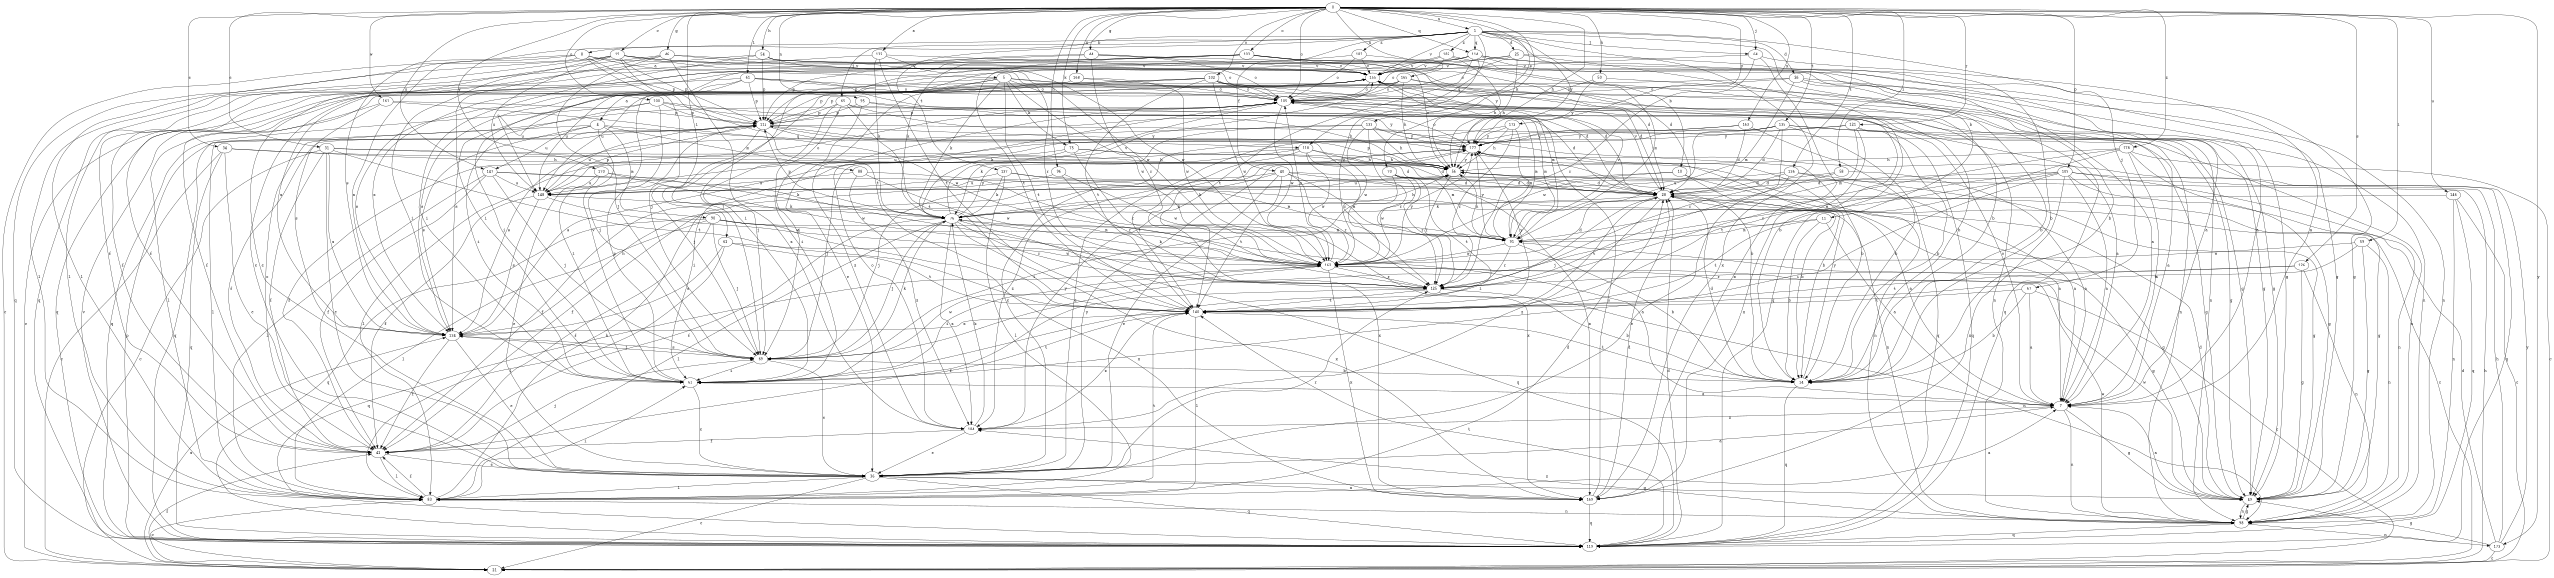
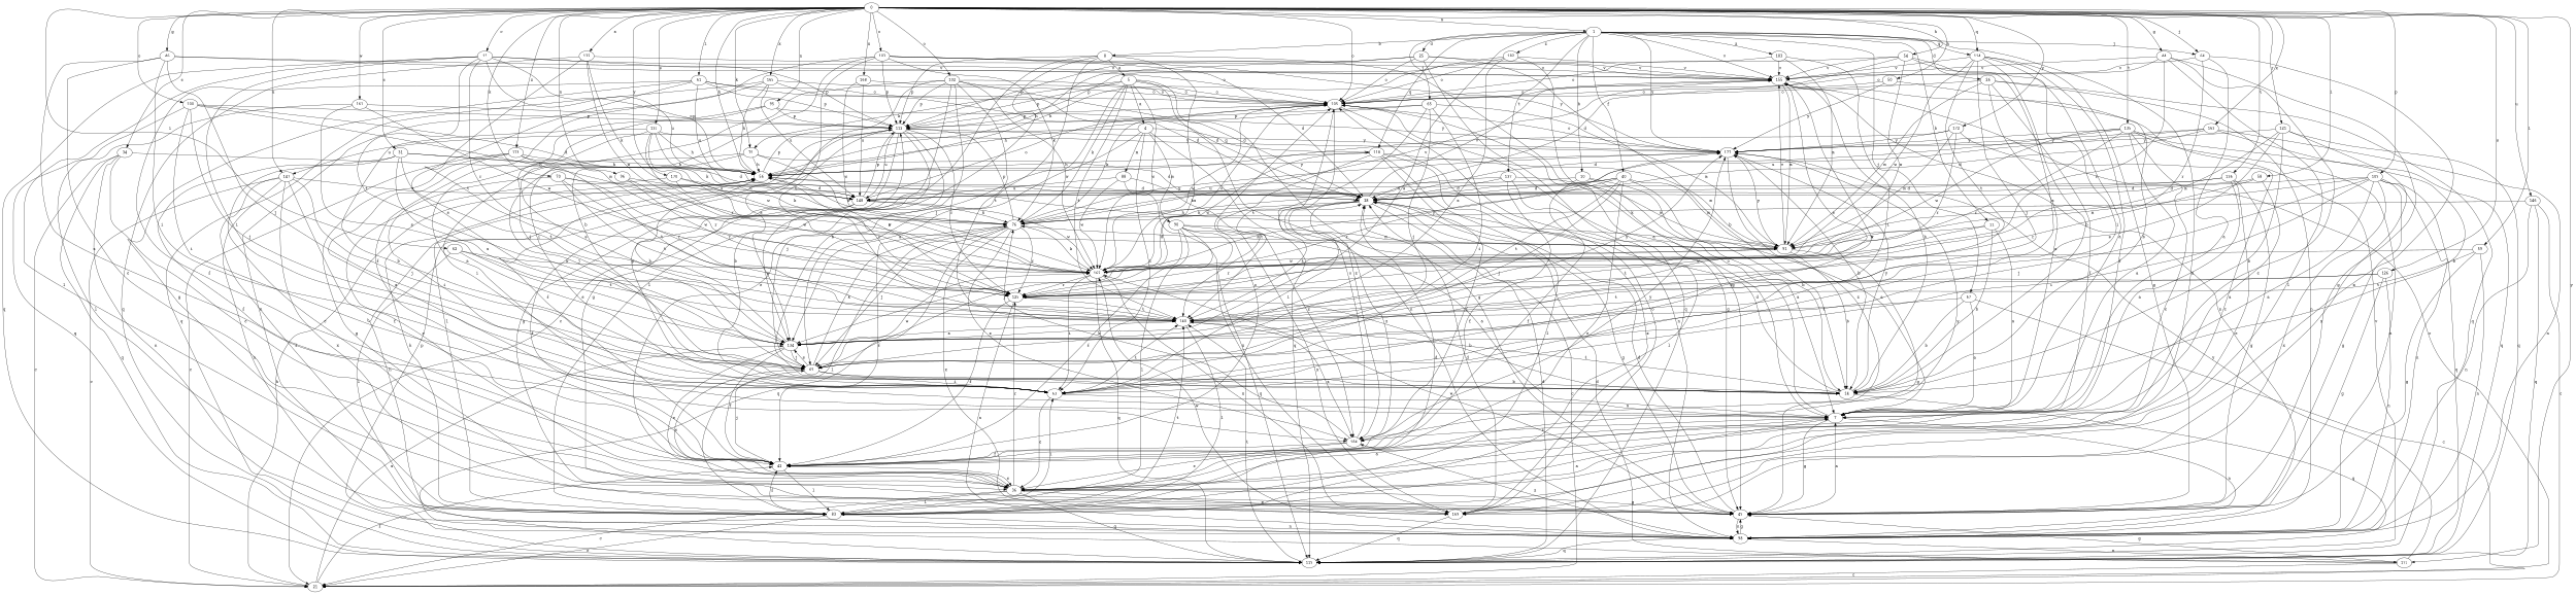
  strict digraph {
    fontname="Courier Prime"
    node [fontname="Courier Prime"]
    edge [fontname="Courier Prime"]
    0
    1
    19
    31
    34
    44
    46
    50
    54
    56
    58
    59
    61
    62
    64
    70
    75
    95
    96
    100
    102
    103
    105
    109
    114
    121
    126
    132
    133
    135
    136
    146
    147
    161
    163
    165
    168
    170
    172
    173
    178
    8
    10
    11
    25
    26
    40
    65
    67
    118
    134
    137
    155
    169
    177
    182
    183
    63
    119
    112
    140
    83
    148
    125
    36
    42
    28
    98
    21
    49
    184
    69
    14
    162
    7
    91
    76
    5
    4
    88
    90
    0 -> 1 [label=a]
    0 -> 19 [label=c]
    0 -> 31 [label=e]
    0 -> 34 [label=e]
    0 -> 44 [label=g]
    0 -> 46 [label=g]
    0 -> 50 [label=h]
    0 -> 54 [label=h]
    0 -> 56 [label=h]
    0 -> 58 [label=i]
    0 -> 59 [label=i]
    0 -> 61 [label=i]
    0 -> 62 [label=i]
    0 -> 64 [label=j]
    0 -> 70 [label=k]
    0 -> 75 [label=k]
    0 -> 95 [label=n]
    0 -> 96 [label=n]
    0 -> 100 [label=o]
    0 -> 102 [label=o]
    0 -> 103 [label=o]
    0 -> 105 [label=o]
    0 -> 109 [label=p]
    0 -> 114 [label=q]
    0 -> 121 [label=r]
    0 -> 126 [label=s]
    0 -> 132 [label=s]
    0 -> 133 [label=s]
    0 -> 135 [label=t]
    0 -> 136 [label=t]
    0 -> 146 [label=u]
    0 -> 147 [label=u]
    0 -> 161 [label=w]
    0 -> 163 [label=x]
    0 -> 165 [label=x]
    0 -> 168 [label=x]
    0 -> 170 [label=y]
    0 -> 172 [label=y]
    0 -> 173 [label=y]
    0 -> 178 [label=z]
    1 -> 64 [label=j]
    1 -> 114 [label=q]
    1 -> 8 [label=b]
    1 -> 10 [label=b]
    1 -> 11 [label=b]
    1 -> 25 [label=d]
    1 -> 26 [label=d]
    1 -> 40 [label=f]
    1 -> 65 [label=j]
    1 -> 67 [label=j]
    1 -> 118 [label=q]
    1 -> 134 [label=s]
    1 -> 137 [label=t]
    1 -> 155 [label=v]
    1 -> 169 [label=x]
    1 -> 177 [label=y]
    1 -> 182 [label=z]
    1 -> 183 [label=z]
    19 -> 56 [label=o]
    19 -> 155 [label=v]
    19 -> 63 [label=i]
    19 -> 119 [label=q]
    19 -> 112 [label=p]
    19 -> 140 [label=t]
    19 -> 83 [label=l]
    19 -> 148 [label=u]
    19 -> 125 [label=r]
    31 -> 56 [label=h]
    31 -> 134 [label=s]
    31 -> 140 [label=t]
    31 -> 36 [label=e]
    31 -> 42 [label=f]
    31 -> 28 [label=d]
    34 -> 56 [label=h]
    34 -> 119 [label=q]
    34 -> 36 [label=e]
    34 -> 98 [label=n]
    34 -> 21 [label=c]
    44 -> 105 [label=o]
    44 -> 155 [label=v]
    44 -> 83 [label=l]
    44 -> 125 [label=r]
    44 -> 36 [label=e]
    44 -> 49 [label=g]
    46 -> 105 [label=o]
    46 -> 155 [label=v]
    46 -> 63 [label=i]
    46 -> 36 [label=e]
    46 -> 184 [label=z]
    46 -> 69 [label=j]
    50 -> 105 [label=o]
    50 -> 177 [label=y]
    50 -> 14 [label=b]
    54 -> 134 [label=s]
    54 -> 155 [label=v]
    54 -> 63 [label=i]
    54 -> 112 [label=p]
    54 -> 28 [label=d]
    54 -> 162 [label=w]
    56 -> 112 [label=p]
    56 -> 125 [label=r]
    56 -> 28 [label=d]
    58 -> 125 [label=r]
    58 -> 28 [label=d]
    58 -> 7 [label=a]
    59 -> 140 [label=t]
    59 -> 98 [label=n]
    59 -> 49 [label=g]
    59 -> 162 [label=w]
    61 -> 105 [label=o]
    61 -> 134 [label=s]
    61 -> 112 [label=p]
    61 -> 148 [label=u]
    61 -> 42 [label=f]
    61 -> 28 [label=d]
    61 -> 49 [label=g]
    62 -> 134 [label=s]
    62 -> 140 [label=t]
    62 -> 83 [label=l]
    62 -> 162 [label=w]
    64 -> 155 [label=v]
    64 -> 169 [label=x]
    64 -> 125 [label=r]
    64 -> 7 [label=a]
    70 -> 63 [label=i]
    70 -> 140 [label=t]
    70 -> 125 [label=r]
    70 -> 28 [label=d]
    70 -> 162 [label=w]
    75 -> 56 [label=h]
    75 -> 63 [label=i]
    75 -> 125 [label=r]
    75 -> 28 [label=d]
    75 -> 69 [label=j]
    95 -> 177 [label=y]
    95 -> 112 [label=p]
    95 -> 69 [label=j]
    95 -> 7 [label=a]
    96 -> 148 [label=u]
    96 -> 125 [label=r]
    96 -> 162 [label=w]
    100 -> 63 [label=i]
    100 -> 119 [label=q]
    100 -> 112 [label=p]
    100 -> 28 [label=d]
    100 -> 69 [label=j]
    100 -> 91 [label=m]
    102 -> 105 [label=o]
    102 -> 134 [label=s]
    102 -> 63 [label=i]
    102 -> 112 [label=p]
    102 -> 140 [label=t]
    102 -> 28 [label=d]
    102 -> 49 [label=g]
    102 -> 14 [label=b]
    102 -> 162 [label=w]
    103 -> 155 [label=v]
    103 -> 177 [label=y]
    103 -> 112 [label=p]
    103 -> 140 [label=t]
    103 -> 42 [label=f]
    103 -> 28 [label=d]
    103 -> 14 [label=b]
    103 -> 76 [label=k]
    105 -> 112 [label=p]
    105 -> 98 [label=n]
    105 -> 49 [label=g]
    105 -> 184 [label=z]
    105 -> 162 [label=w]
    105 -> 76 [label=k]
    109 -> 169 [label=x]
    109 -> 63 [label=i]
    109 -> 119 [label=q]
    109 -> 28 [label=d]
    109 -> 98 [label=n]
    109 -> 49 [label=g]
    109 -> 69 [label=j]
    109 -> 7 [label=a]
    109 -> 91 [label=m]
    114 -> 155 [label=v]
    114 -> 140 [label=t]
    114 -> 42 [label=f]
    114 -> 49 [label=g]
    114 -> 69 [label=j]
    114 -> 14 [label=b]
    114 -> 162 [label=w]
    114 -> 7 [label=a]
    121 -> 134 [label=s]
    121 -> 169 [label=x]
    121 -> 177 [label=y]
    121 -> 119 [label=q]
    121 -> 14 [label=b]
    121 -> 91 [label=m]
    126 -> 140 [label=t]
    126 -> 125 [label=r]
    126 -> 98 [label=n]
    126 -> 49 [label=g]
    132 -> 155 [label=v]
    132 -> 119 [label=q]
    132 -> 140 [label=t]
    132 -> 162 [label=w]
    132 -> 76 [label=k]
    133 -> 56 [label=h]
    133 -> 134 [label=s]
    133 -> 177 [label=y]
    133 -> 125 [label=r]
    133 -> 14 [label=b]
    133 -> 162 [label=w]
    133 -> 76 [label=k]
    135 -> 177 [label=y]
    135 -> 119 [label=q]
    135 -> 125 [label=r]
    135 -> 36 [label=e]
    135 -> 28 [label=d]
    135 -> 98 [label=n]
    135 -> 162 [label=w]
    135 -> 7 [label=a]
    136 -> 148 [label=u]
    136 -> 36 [label=e]
    136 -> 28 [label=d]
    136 -> 49 [label=g]
    136 -> 7 [label=a]
    146 -> 119 [label=q]
    146 -> 98 [label=n]
    146 -> 21 [label=c]
    146 -> 76 [label=k]
    147 -> 169 [label=x]
    147 -> 83 [label=l]
    147 -> 148 [label=u]
    147 -> 42 [label=f]
    147 -> 98 [label=n]
-   31 -> 21 [label=c]
+   147 -> 21 [label=c]
    147 -> 69 [label=j]
    161 -> 134 [label=s]
    161 -> 112 [label=p]
    161 -> 83 [label=l]
    161 -> 162 [label=w]
    163 -> 177 [label=y]
    163 -> 148 [label=u]
    163 -> 28 [label=d]
+   163 -> 98 [label=n]
    163 -> 14 [label=b]
    165 -> 56 [label=h]
    165 -> 105 [label=o]
    165 -> 119 [label=q]
    165 -> 148 [label=u]
    165 -> 28 [label=d]
    165 -> 98 [label=n]
    168 -> 105 [label=o]
    168 -> 148 [label=u]
    168 -> 162 [label=w]
    170 -> 148 [label=u]
    170 -> 36 [label=e]
    170 -> 162 [label=w]
    170 -> 76 [label=k]
    172 -> 56 [label=h]
    172 -> 177 [label=y]
    172 -> 125 [label=r]
    172 -> 36 [label=e]
    172 -> 91 [label=m]
    173 -> 56 [label=h]
    173 -> 177 [label=y]
    173 -> 28 [label=d]
    173 -> 21 [label=c]
    173 -> 49 [label=g]
    178 -> 56 [label=h]
    178 -> 140 [label=t]
    178 -> 125 [label=r]
    178 -> 21 [label=c]
    178 -> 49 [label=g]
    178 -> 7 [label=a]
    8 -> 134 [label=s]
    8 -> 112 [label=p]
    8 -> 83 [label=l]
    8 -> 21 [label=c]
    8 -> 69 [label=j]
    8 -> 7 [label=a]
    8 -> 5 [label=a]
    10 -> 148 [label=u]
    10 -> 42 [label=f]
    10 -> 14 [label=b]
    10 -> 7 [label=a]
    11 -> 140 [label=t]
    11 -> 14 [label=b]
    11 -> 7 [label=a]
    11 -> 91 [label=m]
    25 -> 56 [label=h]
    25 -> 105 [label=o]
    25 -> 155 [label=v]
    25 -> 119 [label=q]
    25 -> 112 [label=p]
    25 -> 14 [label=b]
    26 -> 105 [label=o]
    26 -> 119 [label=q]
    26 -> 42 [label=f]
    26 -> 98 [label=n]
    26 -> 7 [label=a]
    26 -> 91 [label=m]
    40 -> 140 [label=t]
    40 -> 125 [label=r]
    40 -> 36 [label=e]
    40 -> 28 [label=d]
    40 -> 69 [label=j]
    40 -> 7 [label=a]
    40 -> 91 [label=m]
    40 -> 76 [label=k]
    65 -> 56 [label=h]
    65 -> 63 [label=i]
    65 -> 112 [label=p]
    65 -> 140 [label=t]
    65 -> 69 [label=j]
    65 -> 91 [label=m]
    67 -> 140 [label=t]
    67 -> 21 [label=c]
    67 -> 14 [label=b]
    67 -> 7 [label=a]
    118 -> 56 [label=h]
    118 -> 169 [label=x]
    118 -> 140 [label=t]
    118 -> 83 [label=l]
    118 -> 42 [label=f]
    118 -> 162 [label=w]
    118 -> 91 [label=m]
    134 -> 56 [label=h]
    134 -> 36 [label=e]
    134 -> 42 [label=f]
    134 -> 69 [label=j]
    137 -> 83 [label=l]
    137 -> 42 [label=f]
    137 -> 28 [label=d]
    137 -> 91 [label=m]
    137 -> 76 [label=k]
    155 -> 105 [label=o]
    155 -> 134 [label=s]
    155 -> 98 [label=n]
    155 -> 21 [label=c]
    155 -> 14 [label=b]
    155 -> 91 [label=m]
    169 -> 105 [label=o]
    169 -> 119 [label=q]
    169 -> 28 [label=d]
    177 -> 56 [label=y]
    177 -> 105 [label=o]
    177 -> 184 [label=z]
    177 -> 14 [label=b]
    182 -> 56 [label=h]
    182 -> 105 [label=o]
    182 -> 134 [label=s]
    182 -> 155 [label=v]
    182 -> 49 [label=g]
    183 -> 105 [label=o]
    183 -> 155 [label=v]
    183 -> 63 [label=i]
    183 -> 91 [label=m]
    63 -> 155 [label=v]
    63 -> 112 [label=p]
    63 -> 140 [label=t]
    63 -> 36 [label=e]
    63 -> 7 [label=a]
    119 -> 155 [label=v]
    119 -> 112 [label=p]
    119 -> 140 [label=t]
    119 -> 28 [label=d]
    112 -> 177 [label=y]
    112 -> 83 [label=l]
    112 -> 148 [label=u]
    112 -> 125 [label=r]
    112 -> 42 [label=f]
    112 -> 49 [label=g]
    112 -> 69 [label=j]
    112 -> 14 [label=b]
    140 -> 134 [label=s]
    140 -> 177 [label=y]
    140 -> 83 [label=l]
    140 -> 184 [label=z]
    83 -> 56 [label=h]
    83 -> 63 [label=i]
    83 -> 140 [label=t]
    83 -> 42 [label=f]
    83 -> 28 [label=d]
    83 -> 98 [label=n]
    83 -> 21 [label=c]
    83 -> 7 [label=a]
    148 -> 105 [label=o]
    148 -> 134 [label=s]
    148 -> 112 [label=p]
    148 -> 42 [label=f]
    148 -> 162 [label=w]
    148 -> 76 [label=k]
    125 -> 140 [label=t]
    125 -> 42 [label=f]
    125 -> 98 [label=n]
    125 -> 14 [label=b]
    36 -> 169 [label=x]
    36 -> 177 [label=y]
    36 -> 119 [label=q]
    36 -> 83 [label=l]
    36 -> 125 [label=r]
    36 -> 21 [label=c]
    36 -> 49 [label=g]
    36 -> 7 [label=a]
    42 -> 105 [label=o]
    42 -> 83 [label=l]
    42 -> 36 [label=e]
    42 -> 69 [label=j]
    28 -> 155 [label=v]
    28 -> 63 [label=i]
    28 -> 140 [label=t]
    28 -> 21 [label=c]
    28 -> 49 [label=g]
    28 -> 184 [label=z]
    28 -> 76 [label=k]
    98 -> 173 [label=n]
    98 -> 119 [label=q]
    98 -> 49 [label=g]
    98 -> 184 [label=z]
    98 -> 162 [label=w]
    21 -> 56 [label=h]
    21 -> 134 [label=s]
    21 -> 42 [label=f]
    49 -> 28 [label=d]
    49 -> 98 [label=n]
    49 -> 162 [label=w]
    49 -> 7 [label=a]
    184 -> 105 [label=o]
    184 -> 177 [label=y]
    184 -> 36 [label=e]
    184 -> 42 [label=f]
    184 -> 76 [label=k]
    69 -> 134 [label=s]
    69 -> 63 [label=i]
    69 -> 36 [label=e]
    69 -> 14 [label=b]
    69 -> 162 [label=w]
    69 -> 76 [label=k]
    14 -> 177 [label=y]
    14 -> 119 [label=q]
    14 -> 140 [label=t]
    14 -> 28 [label=d]
    162 -> 105 [label=o]
    162 -> 169 [label=x]
    162 -> 177 [label=y]
    162 -> 63 [label=i]
    162 -> 119 [label=q]
    162 -> 125 [label=r]
    162 -> 28 [label=d]
    162 -> 76 [label=k]
    7 -> 105 [label=o]
    7 -> 98 [label=n]
    7 -> 49 [label=g]
    7 -> 184 [label=z]
    91 -> 56 [label=h]
    91 -> 155 [label=v]
    91 -> 177 [label=y]
    91 -> 125 [label=r]
    91 -> 49 [label=g]
    91 -> 14 [label=b]
    91 -> 162 [label=w]
    76 -> 56 [label=h]
    76 -> 155 [label=v]
    76 -> 169 [label=x]
    76 -> 177 [label=y]
    76 -> 119 [label=q]
    76 -> 112 [label=p]
    76 -> 83 [label=l]
    76 -> 125 [label=r]
    76 -> 42 [label=f]
    76 -> 184 [label=z]
    76 -> 69 [label=j]
    76 -> 91 [label=m]
    5 -> 75 [label=k]
    5 -> 105 [label=o]
    5 -> 112 [label=p]
    5 -> 140 [label=t]
    5 -> 36 [label=e]
    5 -> 98 [label=n]
    5 -> 49 [label=g]
    5 -> 162 [label=w]
    5 -> 76 [label=k]
    5 -> 4 [label=a]
    4 -> 147 [label=u]
    4 -> 118 [label=q]
    4 -> 134 [label=s]
    4 -> 63 [label=i]
    4 -> 119 [label=q]
    4 -> 88 [label=m]
    4 -> 90 [label=m]
    88 -> 169 [label=x]
    88 -> 148 [label=u]
    88 -> 184 [label=z]
    88 -> 162 [label=w]
    90 -> 169 [label=x]
    90 -> 119 [label=q]
    90 -> 83 [label=l]
    90 -> 42 [label=f]
    90 -> 69 [label=j]
    90 -> 7 [label=a]
    90 -> 91 [label=m]
  }
